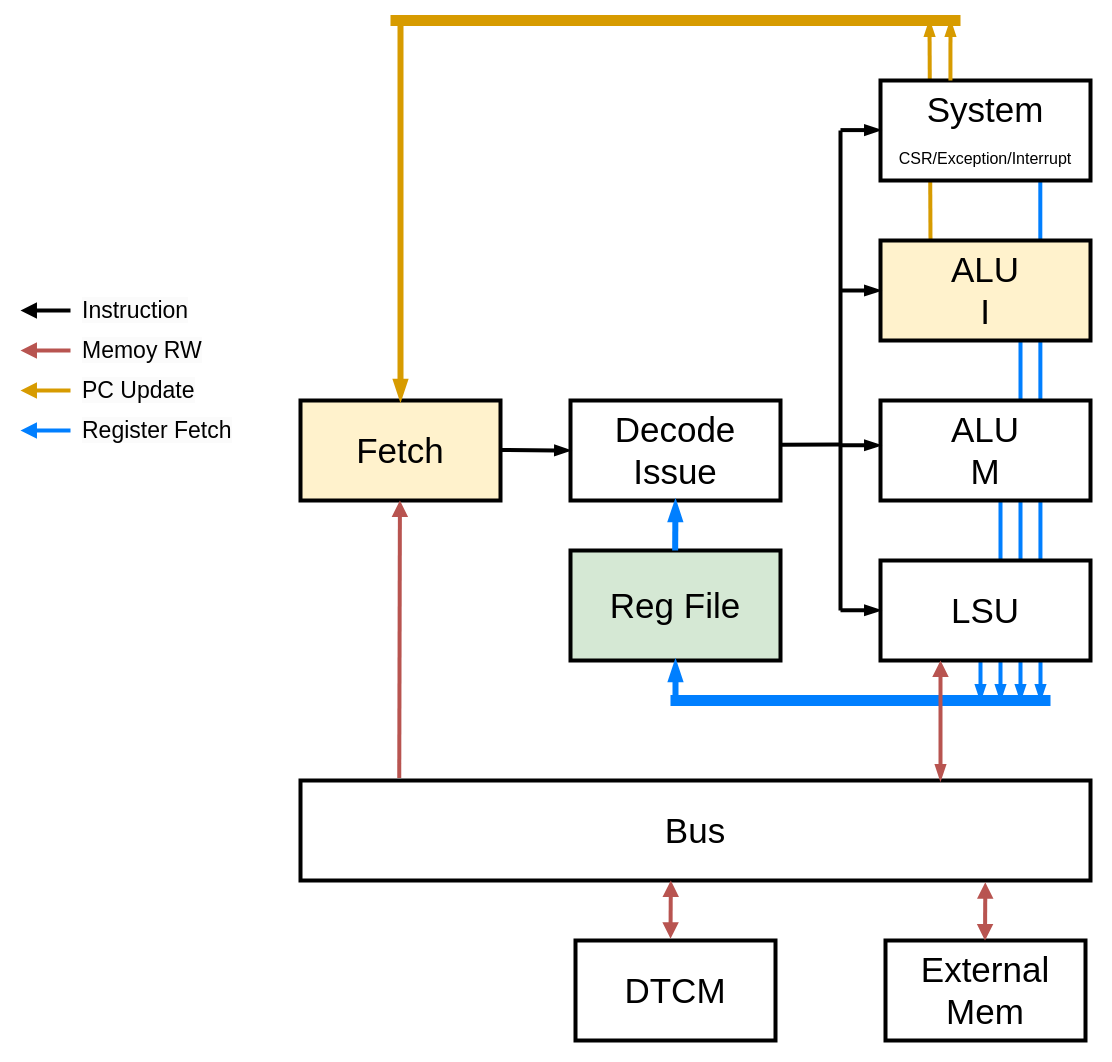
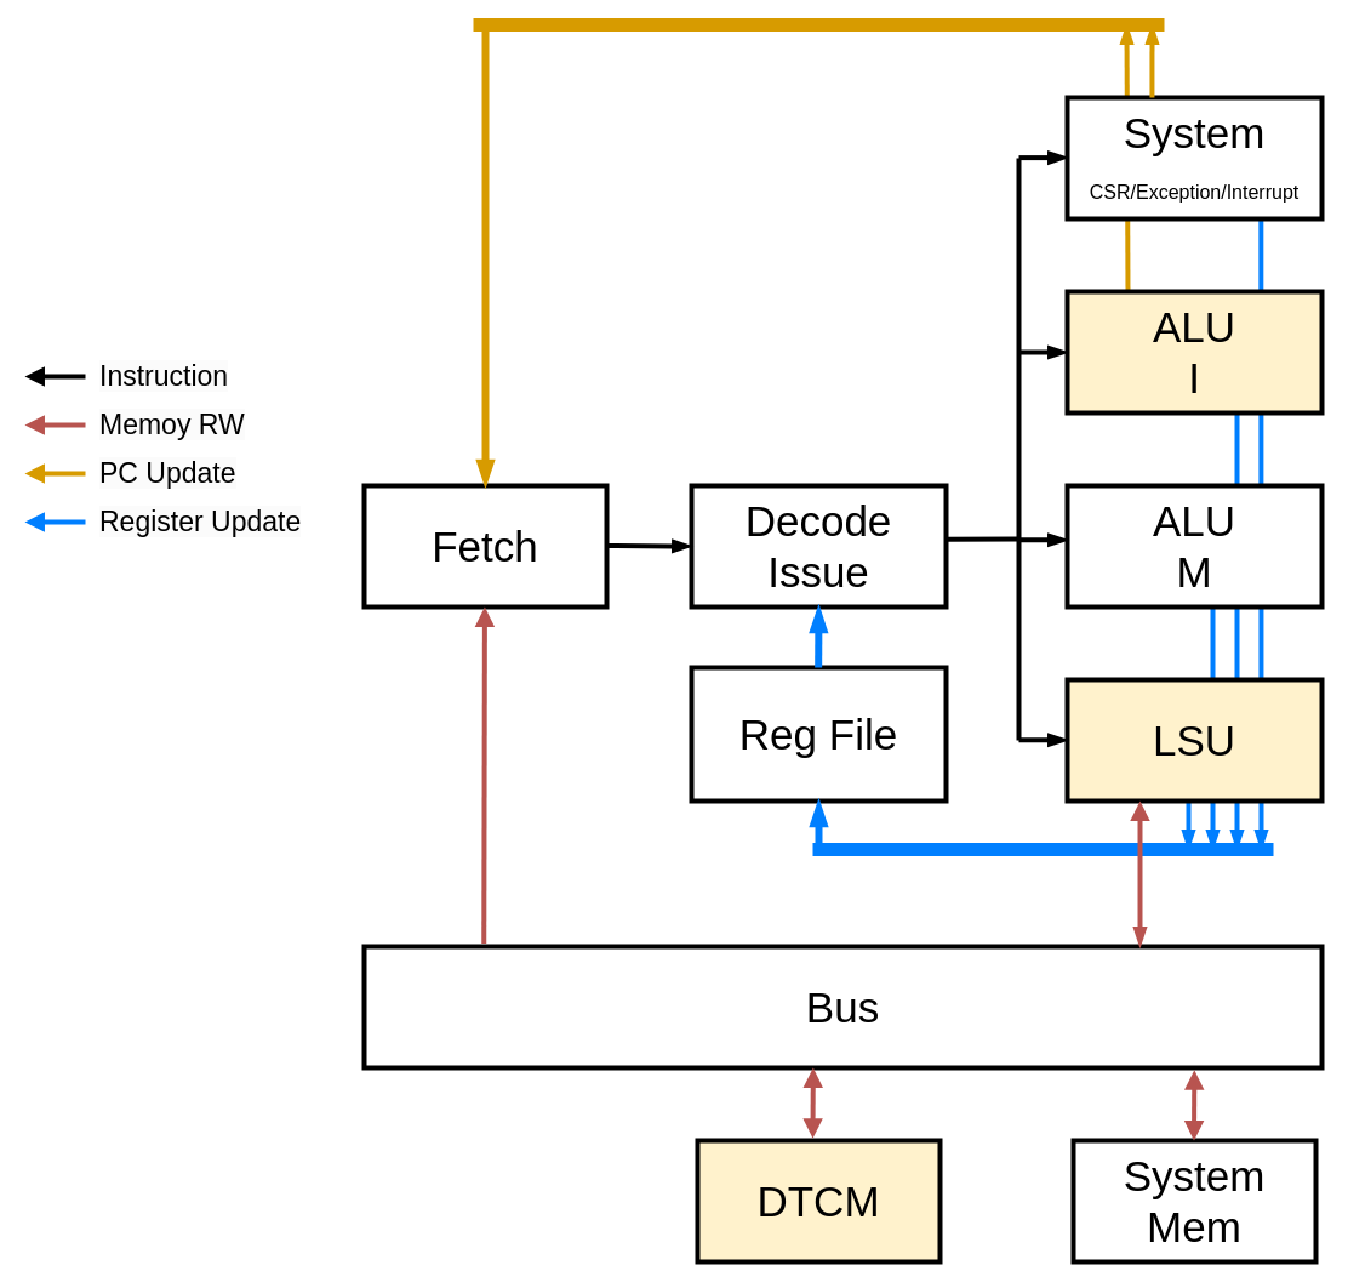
  <mxCell id="0" />
  <mxCell id="1" parent="0" />
  <mxCell id="2" value="" style="endArrow=blockThin;html=1;strokeWidth=4;rounded=1;startArrow=none;startFill=0;endFill=1;strokeColor=#d79b00;fillColor=#ffe6cc;" parent="1" edge="1"><mxGeometry width="50" height="50" relative="1" as="geometry"><mxPoint x="930" y="240" as="sourcePoint" /><mxPoint x="929" y="20" as="targetPoint" /></mxGeometry></mxCell>
  <mxCell id="3" value="" style="endArrow=blockThin;html=1;strokeWidth=4;rounded=1;startArrow=none;startFill=0;endFill=1;strokeColor=#007FFF;exitX=0.75;exitY=1;exitDx=0;exitDy=0;" parent="1" edge="1"><mxGeometry width="50" height="50" relative="1" as="geometry"><mxPoint x="980" y="660" as="sourcePoint" /><mxPoint x="980" y="700" as="targetPoint" /></mxGeometry></mxCell>
  <mxCell id="4" value="" style="endArrow=blockThin;html=1;strokeWidth=4;rounded=1;startArrow=none;startFill=0;endFill=1;strokeColor=#007FFF;exitX=0.75;exitY=1;exitDx=0;exitDy=0;" parent="1" edge="1"><mxGeometry width="50" height="50" relative="1" as="geometry"><mxPoint x="1000" y="500" as="sourcePoint" /><mxPoint x="1000" y="700" as="targetPoint" /></mxGeometry></mxCell>
  <mxCell id="5" value="" style="endArrow=blockThin;html=1;strokeWidth=4;rounded=1;startArrow=none;startFill=0;endFill=1;strokeColor=#007FFF;exitX=0.75;exitY=1;exitDx=0;exitDy=0;" parent="1" edge="1"><mxGeometry width="50" height="50" relative="1" as="geometry"><mxPoint x="1020" y="340" as="sourcePoint" /><mxPoint x="1020" y="700" as="targetPoint" /></mxGeometry></mxCell>
  <mxCell id="6" value="" style="endArrow=blockThin;html=1;strokeWidth=4;rounded=1;startArrow=none;startFill=0;endFill=1;strokeColor=#007FFF;exitX=0.761;exitY=1.016;exitDx=0;exitDy=0;exitPerimeter=0;" parent="1" source="14" edge="1"><mxGeometry width="50" height="50" relative="1" as="geometry"><mxPoint x="1020" y="210" as="sourcePoint" /><mxPoint x="1040" y="700" as="targetPoint" /></mxGeometry></mxCell>
- <mxCell id="7" value="Fetch" style="rounded=0;whiteSpace=wrap;html=1;fontSize=35;strokeWidth=4;fillColor=#fff2cc;" parent="1" vertex="1"><mxGeometry x="300" y="400" width="200" height="100" as="geometry" /></mxCell>
+ <mxCell id="7" value="Fetch" style="rounded=0;whiteSpace=wrap;html=1;fontSize=35;strokeWidth=4;" parent="1" vertex="1"><mxGeometry x="300" y="400" width="200" height="100" as="geometry" /></mxCell>
  <mxCell id="8" value="" style="endArrow=none;html=1;strokeWidth=4;rounded=1;startArrow=none;startFill=0;" parent="1" edge="1"><mxGeometry width="50" height="50" relative="1" as="geometry"><mxPoint x="780" y="444.23" as="sourcePoint" /><mxPoint x="840" y="444" as="targetPoint" /></mxGeometry></mxCell>
  <mxCell id="9" value="Decode&lt;br&gt;Issue" style="rounded=0;whiteSpace=wrap;html=1;fontSize=35;strokeWidth=4;" parent="1" vertex="1"><mxGeometry x="570" y="400" width="210" height="100" as="geometry" /></mxCell>
- <mxCell id="10" value="Reg File" style="rounded=0;whiteSpace=wrap;html=1;fontSize=35;strokeWidth=4;fillColor=#d5e8d4;" parent="1" vertex="1"><mxGeometry x="570" y="550" width="210" height="110" as="geometry" /></mxCell>
- <mxCell id="11" value="LSU" style="rounded=0;whiteSpace=wrap;html=1;fontSize=35;strokeWidth=4;" parent="1" vertex="1"><mxGeometry x="880" y="560" width="210" height="100" as="geometry" /></mxCell>
+ <mxCell id="10" value="Reg File" style="rounded=0;whiteSpace=wrap;html=1;fontSize=35;strokeWidth=4;" parent="1" vertex="1"><mxGeometry x="570" y="550" width="210" height="110" as="geometry" /></mxCell>
+ <mxCell id="11" value="LSU" style="rounded=0;whiteSpace=wrap;html=1;fontSize=35;strokeWidth=4;fillColor=#fff2cc;" parent="1" vertex="1"><mxGeometry x="880" y="560" width="210" height="100" as="geometry" /></mxCell>
  <mxCell id="12" value="ALU&lt;br&gt;M" style="rounded=0;whiteSpace=wrap;html=1;fontSize=35;strokeWidth=4;" parent="1" vertex="1"><mxGeometry x="880" y="400" width="210" height="100" as="geometry" /></mxCell>
  <mxCell id="13" value="ALU&lt;br&gt;I" style="rounded=0;whiteSpace=wrap;html=1;fontSize=35;strokeWidth=4;fillColor=#fff2cc;" parent="1" vertex="1"><mxGeometry x="880" y="240" width="210" height="100" as="geometry" /></mxCell>
  <mxCell id="14" value="System&lt;br&gt;&lt;font style=&quot;font-size: 16px;&quot;&gt;CSR/Exception/Interrupt&lt;/font&gt;" style="rounded=0;whiteSpace=wrap;html=1;fontSize=35;strokeWidth=4;" parent="1" vertex="1"><mxGeometry x="880" y="80" width="210" height="100" as="geometry" /></mxCell>
  <mxCell id="15" value="" style="endArrow=blockThin;html=1;strokeWidth=4;rounded=1;startArrow=none;startFill=0;endFill=1;" parent="1" edge="1"><mxGeometry width="50" height="50" relative="1" as="geometry"><mxPoint x="840" y="444.75" as="sourcePoint" /><mxPoint x="880" y="444.75" as="targetPoint" /></mxGeometry></mxCell>
  <mxCell id="16" value="" style="endArrow=blockThin;html=1;strokeWidth=4;rounded=1;startArrow=none;startFill=0;endFill=1;" parent="1" edge="1"><mxGeometry width="50" height="50" relative="1" as="geometry"><mxPoint x="840" y="609.76" as="sourcePoint" /><mxPoint x="880" y="609.76" as="targetPoint" /></mxGeometry></mxCell>
  <mxCell id="17" value="" style="endArrow=blockThin;html=1;strokeWidth=4;rounded=1;startArrow=none;startFill=0;endFill=1;" parent="1" edge="1"><mxGeometry width="50" height="50" relative="1" as="geometry"><mxPoint x="840" y="290" as="sourcePoint" /><mxPoint x="880" y="290" as="targetPoint" /></mxGeometry></mxCell>
  <mxCell id="18" value="" style="endArrow=blockThin;html=1;strokeWidth=4;rounded=1;startArrow=none;startFill=0;endFill=1;" parent="1" edge="1"><mxGeometry width="50" height="50" relative="1" as="geometry"><mxPoint x="840" y="129.6" as="sourcePoint" /><mxPoint x="880" y="129.6" as="targetPoint" /></mxGeometry></mxCell>
  <mxCell id="19" value="" style="endArrow=none;html=1;strokeWidth=4;rounded=1;startArrow=none;startFill=0;endFill=0;" parent="1" edge="1"><mxGeometry width="50" height="50" relative="1" as="geometry"><mxPoint x="840" y="130" as="sourcePoint" /><mxPoint x="840" y="610" as="targetPoint" /></mxGeometry></mxCell>
  <mxCell id="20" value="" style="endArrow=blockThin;html=1;strokeWidth=6;rounded=1;startArrow=none;startFill=0;endFill=1;strokeColor=#007FFF;entryX=0.5;entryY=1;entryDx=0;entryDy=0;" parent="1" target="10" edge="1"><mxGeometry width="50" height="50" relative="1" as="geometry"><mxPoint x="675" y="700" as="sourcePoint" /><mxPoint x="990" y="710" as="targetPoint" /></mxGeometry></mxCell>
  <mxCell id="21" value="" style="endArrow=none;html=1;strokeWidth=11;rounded=1;startArrow=none;startFill=0;endFill=0;strokeColor=#007FFF;" parent="1" edge="1"><mxGeometry width="50" height="50" relative="1" as="geometry"><mxPoint x="1050" y="700" as="sourcePoint" /><mxPoint x="670" y="700" as="targetPoint" /></mxGeometry></mxCell>
  <mxCell id="22" value="" style="endArrow=blockThin;html=1;strokeWidth=6;rounded=1;startArrow=none;startFill=0;endFill=1;strokeColor=#007FFF;entryX=0.5;entryY=1;entryDx=0;entryDy=0;" parent="1" target="9" edge="1"><mxGeometry width="50" height="50" relative="1" as="geometry"><mxPoint x="674.66" y="550" as="sourcePoint" /><mxPoint x="674.66" y="510" as="targetPoint" /></mxGeometry></mxCell>
  <mxCell id="23" value="" style="endArrow=blockThin;html=1;strokeWidth=4;rounded=1;startArrow=none;startFill=0;endFill=1;strokeColor=#d79b00;exitX=0.333;exitY=0;exitDx=0;exitDy=0;exitPerimeter=0;fillColor=#ffe6cc;" parent="1" source="14" edge="1"><mxGeometry width="50" height="50" relative="1" as="geometry"><mxPoint x="950" y="70" as="sourcePoint" /><mxPoint x="950" y="20" as="targetPoint" /></mxGeometry></mxCell>
  <mxCell id="24" value="" style="endArrow=none;html=1;strokeWidth=11;rounded=1;startArrow=none;startFill=0;endFill=0;strokeColor=#d79b00;fillColor=#ffe6cc;" parent="1" edge="1"><mxGeometry width="50" height="50" relative="1" as="geometry"><mxPoint x="960" y="20" as="sourcePoint" /><mxPoint x="390" y="20" as="targetPoint" /></mxGeometry></mxCell>
  <mxCell id="25" value="" style="endArrow=blockThin;html=1;strokeWidth=6;rounded=1;startArrow=none;startFill=0;endFill=1;strokeColor=#d79b00;entryX=0.5;entryY=0;entryDx=0;entryDy=0;fillColor=#ffe6cc;" parent="1" target="7" edge="1"><mxGeometry width="50" height="50" relative="1" as="geometry"><mxPoint x="400" y="20" as="sourcePoint" /><mxPoint x="685" y="670" as="targetPoint" /></mxGeometry></mxCell>
  <mxCell id="26" value="Bus" style="rounded=0;whiteSpace=wrap;html=1;fontSize=35;strokeWidth=4;" parent="1" vertex="1"><mxGeometry x="300" y="780" width="790" height="100" as="geometry" /></mxCell>
  <mxCell id="27" value="" style="endArrow=blockThin;html=1;strokeWidth=4;rounded=1;startArrow=block;startFill=1;endFill=1;strokeColor=#b85450;exitX=0.75;exitY=1;exitDx=0;exitDy=0;fillColor=#f8cecc;" parent="1" edge="1"><mxGeometry width="50" height="50" relative="1" as="geometry"><mxPoint x="940" y="660" as="sourcePoint" /><mxPoint x="940" y="780" as="targetPoint" /></mxGeometry></mxCell>
  <mxCell id="28" value="" style="endArrow=none;html=1;strokeWidth=4;rounded=1;startArrow=block;startFill=1;endFill=0;strokeColor=#b85450;exitX=0.75;exitY=1;exitDx=0;exitDy=0;fillColor=#f8cecc;entryX=0.125;entryY=-0.026;entryDx=0;entryDy=0;entryPerimeter=0;" parent="1" target="26" edge="1"><mxGeometry width="50" height="50" relative="1" as="geometry"><mxPoint x="399.41" y="500" as="sourcePoint" /><mxPoint x="399" y="760" as="targetPoint" /></mxGeometry></mxCell>
- <mxCell id="29" value="DTCM" style="rounded=0;whiteSpace=wrap;html=1;fontSize=35;strokeWidth=4;" parent="1" vertex="1"><mxGeometry x="575" y="940" width="200" height="100" as="geometry" /></mxCell>
- <mxCell id="30" value="External Mem" style="rounded=0;whiteSpace=wrap;html=1;fontSize=35;strokeWidth=4;" parent="1" vertex="1"><mxGeometry x="885" y="940" width="200" height="100" as="geometry" /></mxCell>
+ <mxCell id="29" value="DTCM" style="rounded=0;whiteSpace=wrap;html=1;fontSize=35;strokeWidth=4;fillColor=#fff2cc;" parent="1" vertex="1"><mxGeometry x="575" y="940" width="200" height="100" as="geometry" /></mxCell>
+ <mxCell id="30" value="System Mem" style="rounded=0;whiteSpace=wrap;html=1;fontSize=35;strokeWidth=4;" parent="1" vertex="1"><mxGeometry x="885" y="940" width="200" height="100" as="geometry" /></mxCell>
  <mxCell id="31" value="" style="endArrow=block;html=1;strokeWidth=4;rounded=1;startArrow=block;startFill=1;endFill=1;strokeColor=#b85450;exitX=0.127;exitY=1.018;exitDx=0;exitDy=0;fillColor=#f8cecc;entryX=0.5;entryY=0;entryDx=0;entryDy=0;exitPerimeter=0;" parent="1" edge="1"><mxGeometry width="50" height="50" relative="1" as="geometry"><mxPoint x="670.33" y="880" as="sourcePoint" /><mxPoint x="670" y="938.2" as="targetPoint" /></mxGeometry></mxCell>
  <mxCell id="32" value="" style="endArrow=block;html=1;strokeWidth=4;rounded=1;startArrow=block;startFill=1;endFill=1;strokeColor=#b85450;exitX=0.127;exitY=1.018;exitDx=0;exitDy=0;fillColor=#f8cecc;entryX=0.5;entryY=0;entryDx=0;entryDy=0;exitPerimeter=0;" parent="1" edge="1"><mxGeometry width="50" height="50" relative="1" as="geometry"><mxPoint x="984.83" y="881.8" as="sourcePoint" /><mxPoint x="984.5" y="940" as="targetPoint" /></mxGeometry></mxCell>
  <mxCell id="33" value="" style="endArrow=blockThin;html=1;strokeWidth=4;rounded=1;startArrow=none;startFill=0;endFill=1;entryX=0;entryY=0.5;entryDx=0;entryDy=0;" parent="1" target="9" edge="1"><mxGeometry width="50" height="50" relative="1" as="geometry"><mxPoint x="500" y="449.47" as="sourcePoint" /><mxPoint x="540" y="449.47" as="targetPoint" /></mxGeometry></mxCell>
  <mxCell id="34" value="" style="endArrow=none;html=1;strokeWidth=4;rounded=1;startArrow=block;startFill=1;endFill=0;strokeColor=#b85450;fillColor=#f8cecc;" parent="1" edge="1"><mxGeometry width="50" height="50" relative="1" as="geometry"><mxPoint x="20" y="350" as="sourcePoint" /><mxPoint x="70" y="350" as="targetPoint" /></mxGeometry></mxCell>
  <mxCell id="35" value="&lt;span style=&quot;color: rgb(0, 0, 0); font-family: Helvetica; font-size: 23px; font-style: normal; font-variant-ligatures: normal; font-variant-caps: normal; font-weight: 400; letter-spacing: normal; orphans: 2; text-indent: 0px; text-transform: none; widows: 2; word-spacing: 0px; -webkit-text-stroke-width: 0px; background-color: rgb(251, 251, 251); text-decoration-thickness: initial; text-decoration-style: initial; text-decoration-color: initial; float: none; display: inline !important;&quot;&gt;Memoy RW&lt;/span&gt;" style="text;whiteSpace=wrap;html=1;fontSize=23;align=left;" parent="1" vertex="1"><mxGeometry x="80" y="330" width="160" height="30" as="geometry" /></mxCell>
  <mxCell id="36" value="" style="endArrow=none;html=1;strokeWidth=4;rounded=1;startArrow=block;startFill=1;endFill=0;strokeColor=#d79b00;fillColor=#ffe6cc;" parent="1" edge="1"><mxGeometry width="50" height="50" relative="1" as="geometry"><mxPoint x="20" y="390" as="sourcePoint" /><mxPoint x="70" y="390" as="targetPoint" /></mxGeometry></mxCell>
  <mxCell id="37" value="&lt;span style=&quot;color: rgb(0, 0, 0); font-family: Helvetica; font-size: 23px; font-style: normal; font-variant-ligatures: normal; font-variant-caps: normal; font-weight: 400; letter-spacing: normal; orphans: 2; text-indent: 0px; text-transform: none; widows: 2; word-spacing: 0px; -webkit-text-stroke-width: 0px; background-color: rgb(251, 251, 251); text-decoration-thickness: initial; text-decoration-style: initial; text-decoration-color: initial; float: none; display: inline !important;&quot;&gt;PC Update&lt;/span&gt;" style="text;whiteSpace=wrap;html=1;fontSize=23;align=left;" parent="1" vertex="1"><mxGeometry x="80" y="370" width="160" height="30" as="geometry" /></mxCell>
  <mxCell id="38" value="" style="endArrow=none;html=1;strokeWidth=4;rounded=1;startArrow=block;startFill=1;endFill=0;strokeColor=#000000;fillColor=#ffe6cc;" parent="1" edge="1"><mxGeometry width="50" height="50" relative="1" as="geometry"><mxPoint x="20" y="310" as="sourcePoint" /><mxPoint x="70" y="310" as="targetPoint" /></mxGeometry></mxCell>
  <mxCell id="39" value="&lt;span style=&quot;color: rgb(0, 0, 0); font-family: Helvetica; font-size: 23px; font-style: normal; font-variant-ligatures: normal; font-variant-caps: normal; font-weight: 400; letter-spacing: normal; orphans: 2; text-indent: 0px; text-transform: none; widows: 2; word-spacing: 0px; -webkit-text-stroke-width: 0px; background-color: rgb(251, 251, 251); text-decoration-thickness: initial; text-decoration-style: initial; text-decoration-color: initial; float: none; display: inline !important;&quot;&gt;Instruction&lt;/span&gt;" style="text;whiteSpace=wrap;html=1;fontSize=23;align=left;" parent="1" vertex="1"><mxGeometry x="80" y="290" width="160" height="30" as="geometry" /></mxCell>
  <mxCell id="40" value="" style="endArrow=none;html=1;strokeWidth=4;rounded=1;startArrow=block;startFill=1;endFill=0;strokeColor=#007FFF;fillColor=#0050ef;" parent="1" edge="1"><mxGeometry width="50" height="50" relative="1" as="geometry"><mxPoint x="20" y="430" as="sourcePoint" /><mxPoint x="70" y="430" as="targetPoint" /></mxGeometry></mxCell>
- <mxCell id="41" value="&lt;span style=&quot;color: rgb(0, 0, 0); font-family: Helvetica; font-size: 23px; font-style: normal; font-variant-ligatures: normal; font-variant-caps: normal; font-weight: 400; letter-spacing: normal; orphans: 2; text-indent: 0px; text-transform: none; widows: 2; word-spacing: 0px; -webkit-text-stroke-width: 0px; background-color: rgb(251, 251, 251); text-decoration-thickness: initial; text-decoration-style: initial; text-decoration-color: initial; float: none; display: inline !important;&quot;&gt;Register Fetch&lt;/span&gt;" style="text;whiteSpace=wrap;html=1;fontSize=23;align=left;" parent="1" vertex="1"><mxGeometry x="80" y="410" width="180" height="30" as="geometry" /></mxCell>
+ <mxCell id="41" value="&lt;span style=&quot;color: rgb(0, 0, 0); font-family: Helvetica; font-size: 23px; font-style: normal; font-variant-ligatures: normal; font-variant-caps: normal; font-weight: 400; letter-spacing: normal; orphans: 2; text-indent: 0px; text-transform: none; widows: 2; word-spacing: 0px; -webkit-text-stroke-width: 0px; background-color: rgb(251, 251, 251); text-decoration-thickness: initial; text-decoration-style: initial; text-decoration-color: initial; float: none; display: inline !important;&quot;&gt;Register Update&lt;/span&gt;" style="text;whiteSpace=wrap;html=1;fontSize=23;align=left;" parent="1" vertex="1"><mxGeometry x="80" y="410" width="180" height="30" as="geometry" /></mxCell>
